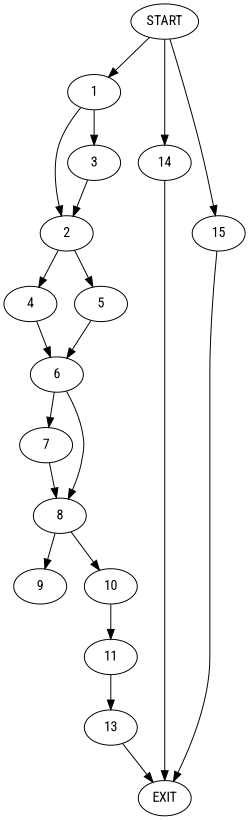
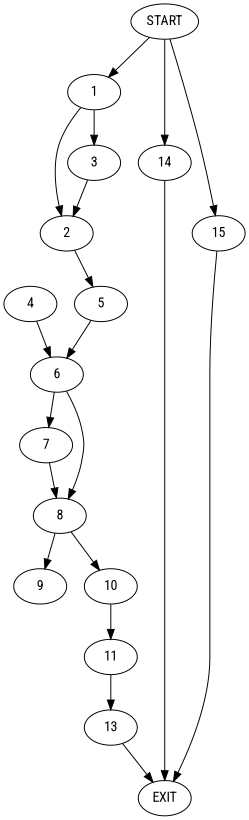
  digraph {
    fontname="Roboto Condensed"
    node [fontname="Roboto Condensed"]
    edge [fontname="Roboto Condensed"]
    n1 [label=START]
    1
    14
    15
    2
    3
    n7 [label=EXIT]
    4
    5
    6
    7
    8
    9
    10
    11
    13
    n1 -> 1
    n1 -> 14
    n1 -> 15
    1 -> 2
    1 -> 3
    14 -> n7
    15 -> n7
-   2 -> 4
    2 -> 5
    3 -> 2
    4 -> 6
    5 -> 6
    6 -> 7
    6 -> 8
    7 -> 8
    8 -> 9
    8 -> 10
    10 -> 11
    11 -> 13
    13 -> n7
  }
